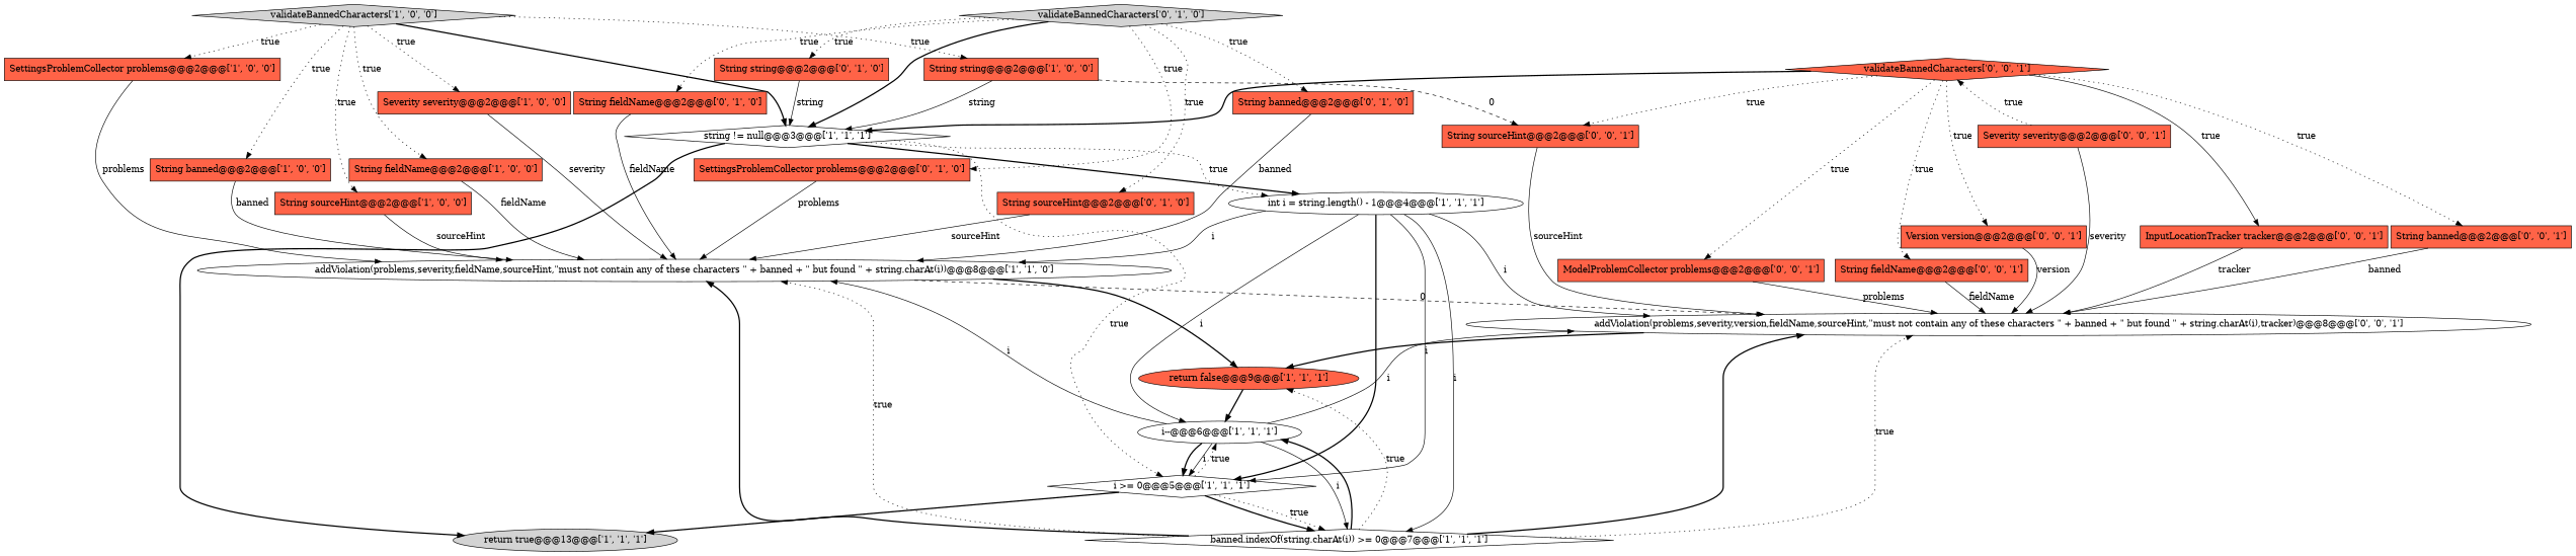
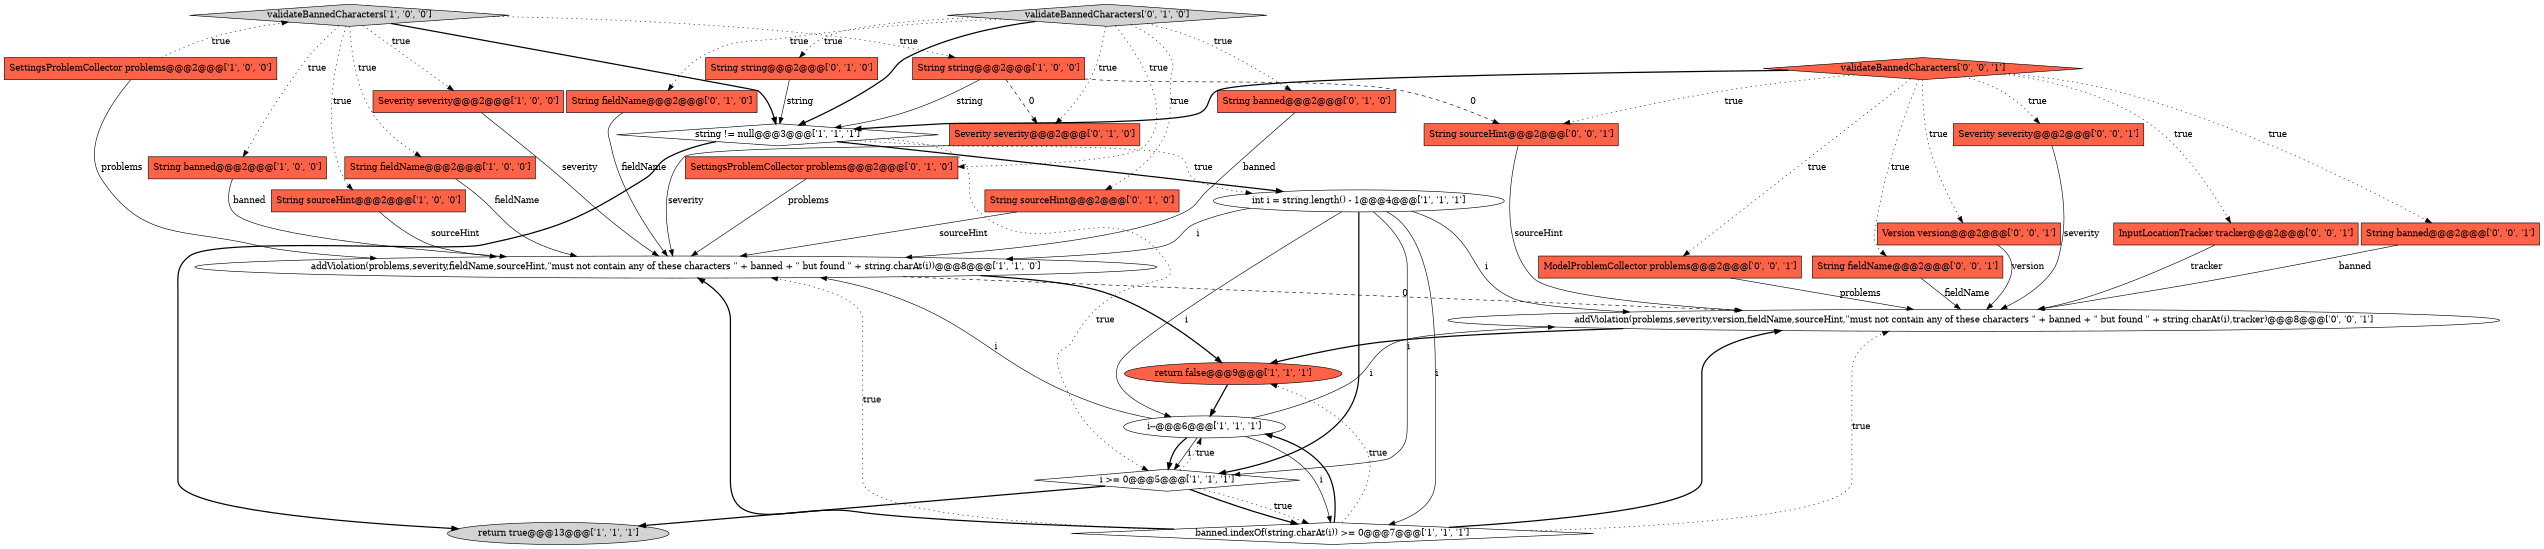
  digraph {
    node [fillcolor=tomato shape=box style=filled]
    edge [style=solid]
    n1 [label="String banned@@@2@@@['0', '1', '0']"]
    n2 [fillcolor=white label="addViolation(problems,severity,fieldName,sourceHint,\"must not contain any of these characters \" + banned + \" but found \" + string.charAt(i))@@@8@@@['1', '1', '0']" shape=ellipse]
    n3 [fillcolor=white label="addViolation(problems,severity,version,fieldName,sourceHint,\"must not contain any of these characters \" + banned + \" but found \" + string.charAt(i),tracker)@@@8@@@['0', '0', '1']" shape=ellipse]
    n4 [label="return false@@@9@@@['1', '1', '1']" shape=ellipse]
    n5 [fillcolor=white label="i--@@@6@@@['1', '1', '1']" shape=ellipse]
    n6 [fillcolor=white label="string != null@@@3@@@['1', '1', '1']" shape=diamond]
    n7 [fillcolor=white label="int i = string.length() - 1@@@4@@@['1', '1', '1']" shape=ellipse]
    n8 [fillcolor=lightgray label="return true@@@13@@@['1', '1', '1']" shape=ellipse]
    n9 [fillcolor=white label="i >= 0@@@5@@@['1', '1', '1']" shape=diamond]
    n10 [fillcolor=white label="banned.indexOf(string.charAt(i)) >= 0@@@7@@@['1', '1', '1']" shape=diamond]
    n11 [label="String fieldName@@@2@@@['1', '0', '0']"]
    n12 [fillcolor=lightgray label="validateBannedCharacters['1', '0', '0']" shape=diamond]
    n13 [label="Severity severity@@@2@@@['1', '0', '0']"]
    n14 [label="String banned@@@2@@@['1', '0', '0']"]
    n15 [label="String sourceHint@@@2@@@['1', '0', '0']"]
    n16 [label="String string@@@2@@@['1', '0', '0']"]
    n17 [label="SettingsProblemCollector problems@@@2@@@['1', '0', '0']"]
    n18 [label="String sourceHint@@@2@@@['0', '0', '1']"]
+   n19 [label="Severity severity@@@2@@@['0', '1', '0']"]
    n20 [label="String fieldName@@@2@@@['0', '1', '0']"]
    n21 [label="InputLocationTracker tracker@@@2@@@['0', '0', '1']"]
    n22 [label="Severity severity@@@2@@@['0', '0', '1']"]
    n23 [label="validateBannedCharacters['0', '0', '1']" shape=diamond]
    n24 [label="String banned@@@2@@@['0', '0', '1']"]
    n25 [label="ModelProblemCollector problems@@@2@@@['0', '0', '1']"]
    n26 [label="Version version@@@2@@@['0', '0', '1']"]
    n27 [label="String fieldName@@@2@@@['0', '0', '1']"]
    n28 [label="String string@@@2@@@['0', '1', '0']"]
    n29 [label="SettingsProblemCollector problems@@@2@@@['0', '1', '0']"]
    n30 [label="String sourceHint@@@2@@@['0', '1', '0']"]
    n31 [fillcolor=lightgray label="validateBannedCharacters['0', '1', '0']" shape=diamond]
    n1 -> n2 [label=banned]
    n2 -> n3 [label=0 style=dashed]
    n2 -> n4 [style=bold]
    n3 -> n4 [style=bold]
    n4 -> n5 [style=bold]
    n5 -> n2 [label=i]
    n5 -> n3 [label=i]
    n5 -> n9 [style=bold]
    n5 -> n9 [label=i]
    n5 -> n10 [label=i]
    n6 -> n7 [label=true style=dotted]
    n6 -> n7 [style=bold]
    n6 -> n8 [style=bold]
    n6 -> n9 [label=true style=dotted]
    n7 -> n2 [label=i]
    n7 -> n3 [label=i]
    n7 -> n5 [label=i]
    n7 -> n9 [style=bold]
    n7 -> n9 [label=i]
    n7 -> n10 [label=i]
    n9 -> n5 [label=true style=dotted]
    n9 -> n8 [style=bold]
    n9 -> n10 [style=bold]
    n9 -> n10 [label=true style=dotted]
    n10 -> n2 [style=bold]
    n10 -> n2 [label=true style=dotted]
    n10 -> n3 [style=bold]
    n10 -> n3 [label=true style=dotted]
    n10 -> n4 [label=true style=dotted]
    n10 -> n5 [style=bold]
    n11 -> n2 [label=fieldName]
    n12 -> n6 [style=bold]
    n12 -> n11 [label=true style=dotted]
    n12 -> n13 [label=true style=dotted]
    n12 -> n14 [label=true style=dotted]
    n12 -> n15 [label=true style=dotted]
    n12 -> n16 [label=true style=dotted]
-   n12 -> n17 [label=true style=dotted]
+   n17 -> n12 [label=true style=dotted]
    n13 -> n2 [label=severity]
    n14 -> n2 [label=banned]
    n15 -> n2 [label=sourceHint]
    n16 -> n6 [label=string]
    n16 -> n18 [label=0 style=dashed]
+   n16 -> n19 [label=0 style=dashed]
    n17 -> n2 [label=problems]
    n18 -> n3 [label=sourceHint]
+   n19 -> n2 [label=severity]
    n20 -> n2 [label=fieldName]
    n21 -> n3 [label=tracker]
    n22 -> n3 [label=severity]
    n23 -> n6 [style=bold]
    n23 -> n18 [label=true style=dotted]
-   n23 -> n21 [label=true]
-   n22 -> n23 [label=true style=dotted]
+   n23 -> n21 [label=true style=dotted]
+   n23 -> n22 [label=true style=dotted]
    n23 -> n24 [label=true style=dotted]
    n23 -> n25 [label=true style=dotted]
    n23 -> n26 [label=true style=dotted]
    n23 -> n27 [label=true style=dotted]
    n24 -> n3 [label=banned]
    n25 -> n3 [label=problems]
    n26 -> n3 [label=version]
    n27 -> n3 [label=fieldName]
    n28 -> n6 [label=string]
    n29 -> n2 [label=problems]
    n30 -> n2 [label=sourceHint]
    n31 -> n1 [label=true style=dotted]
    n31 -> n6 [style=bold]
+   n31 -> n19 [label=true style=dotted]
    n31 -> n20 [label=true style=dotted]
    n31 -> n28 [label=true style=dotted]
    n31 -> n29 [label=true style=dotted]
    n31 -> n30 [label=true style=dotted]
  }
